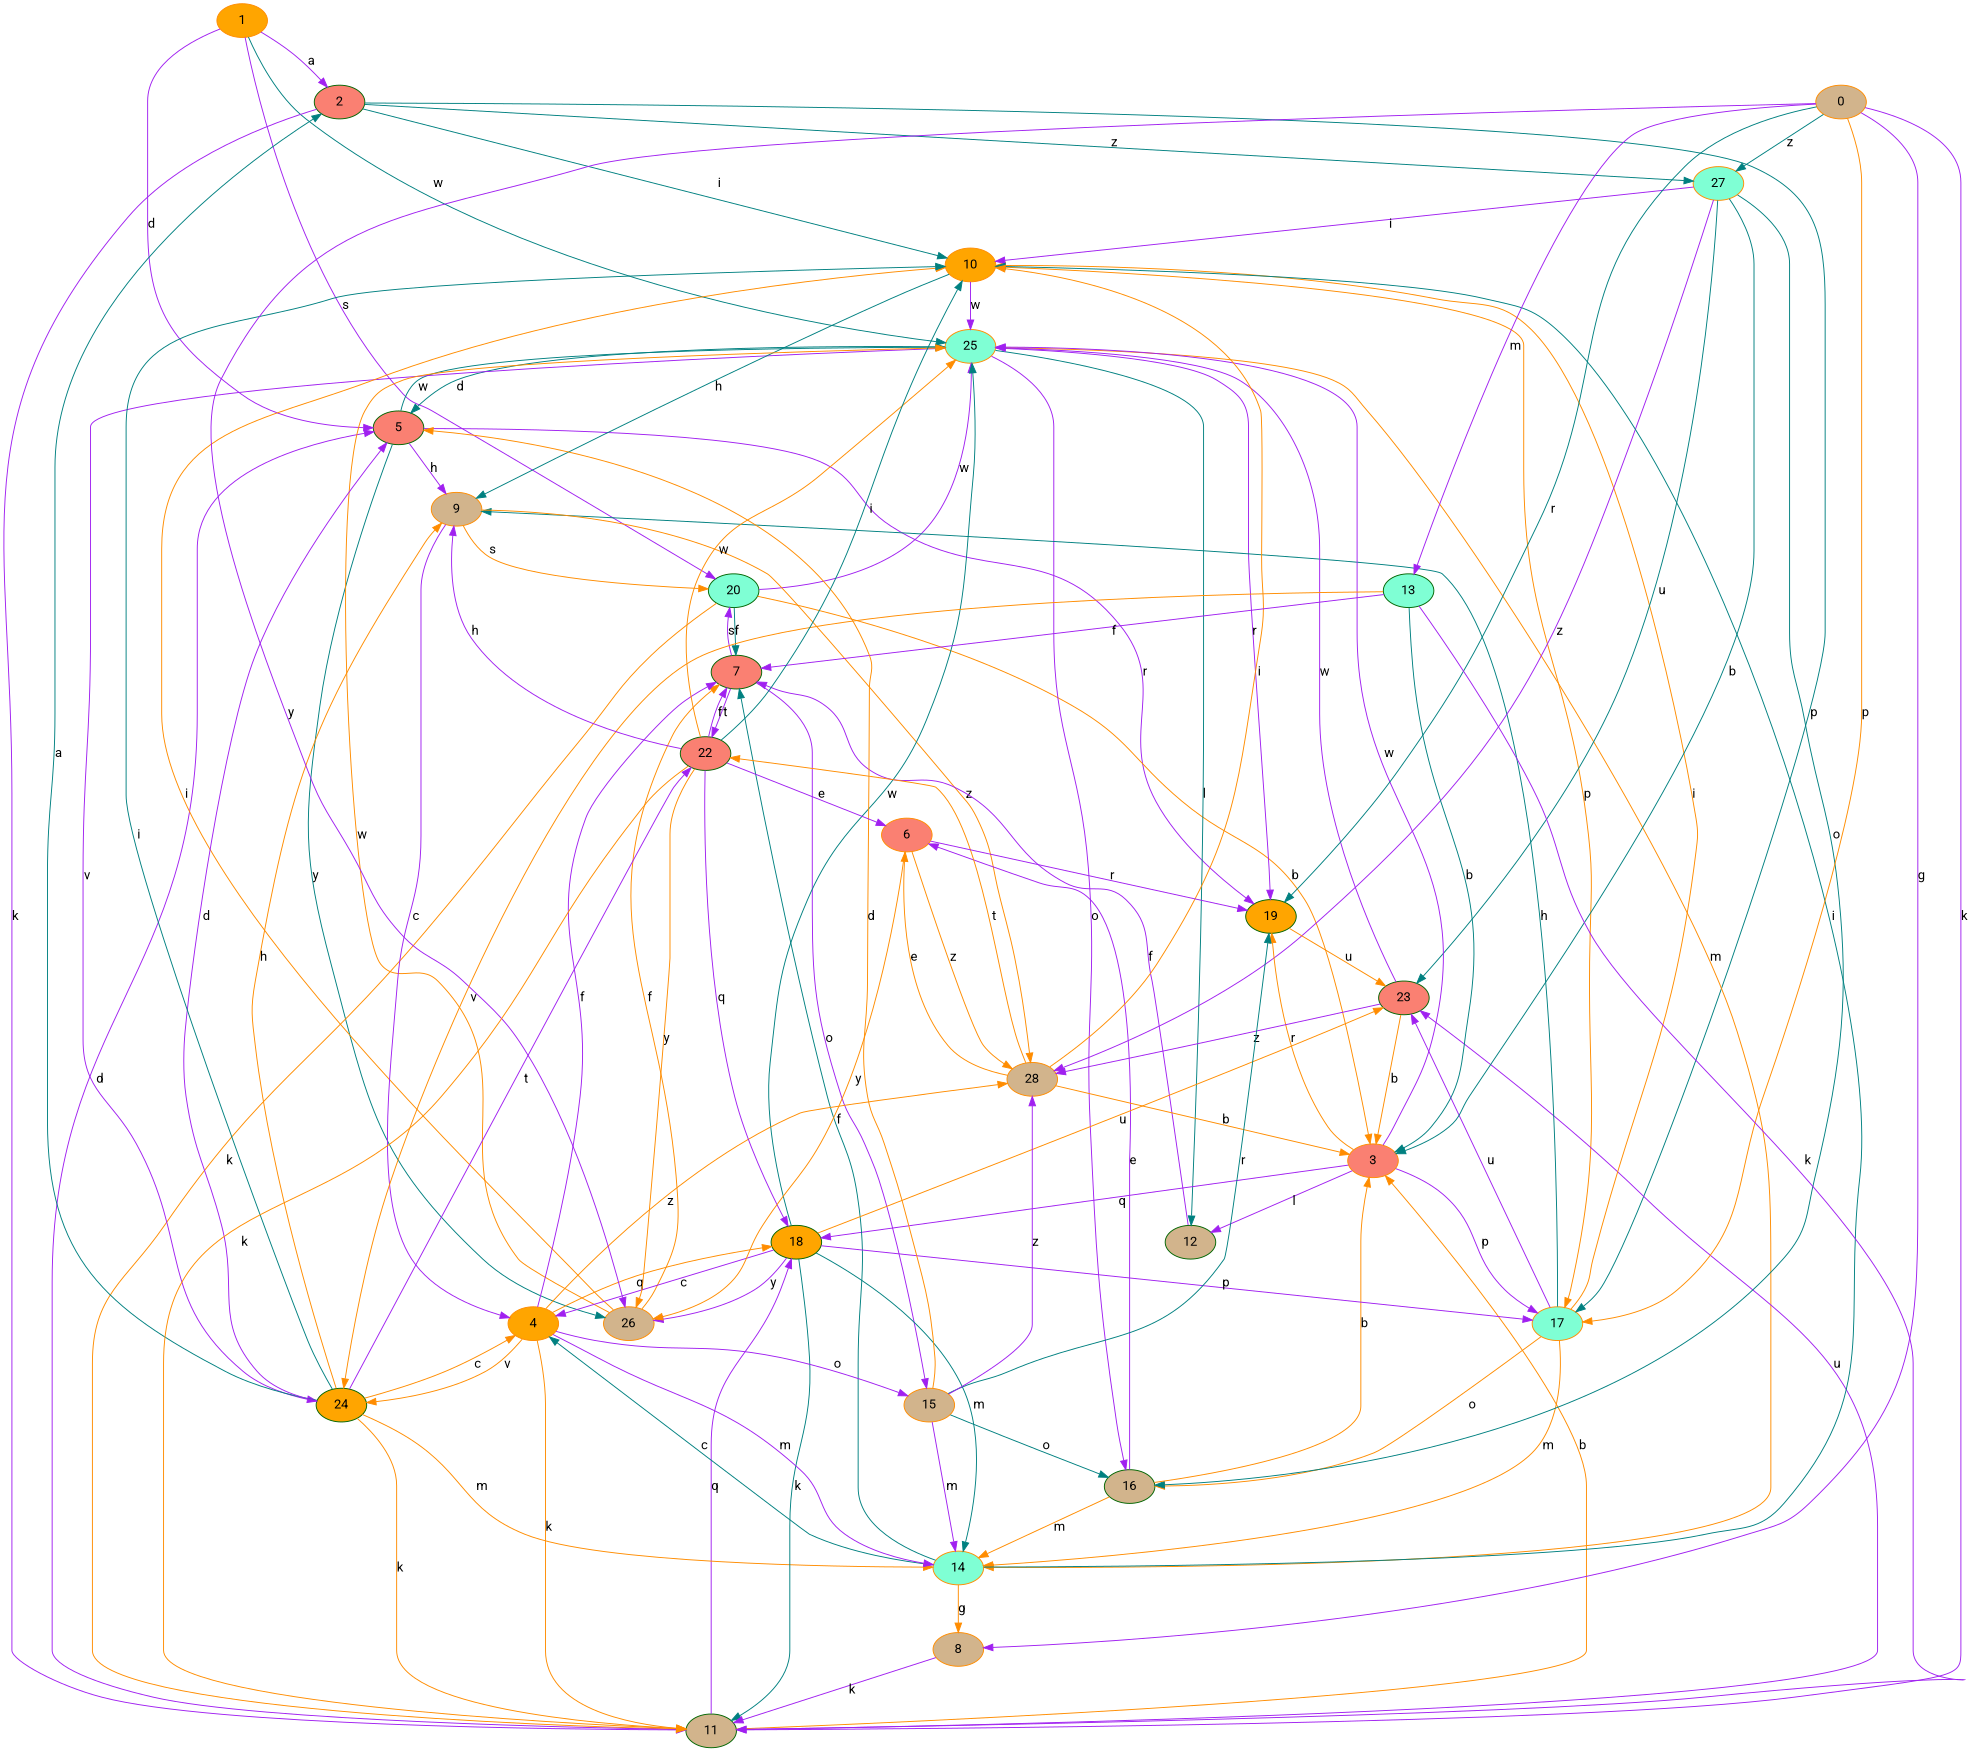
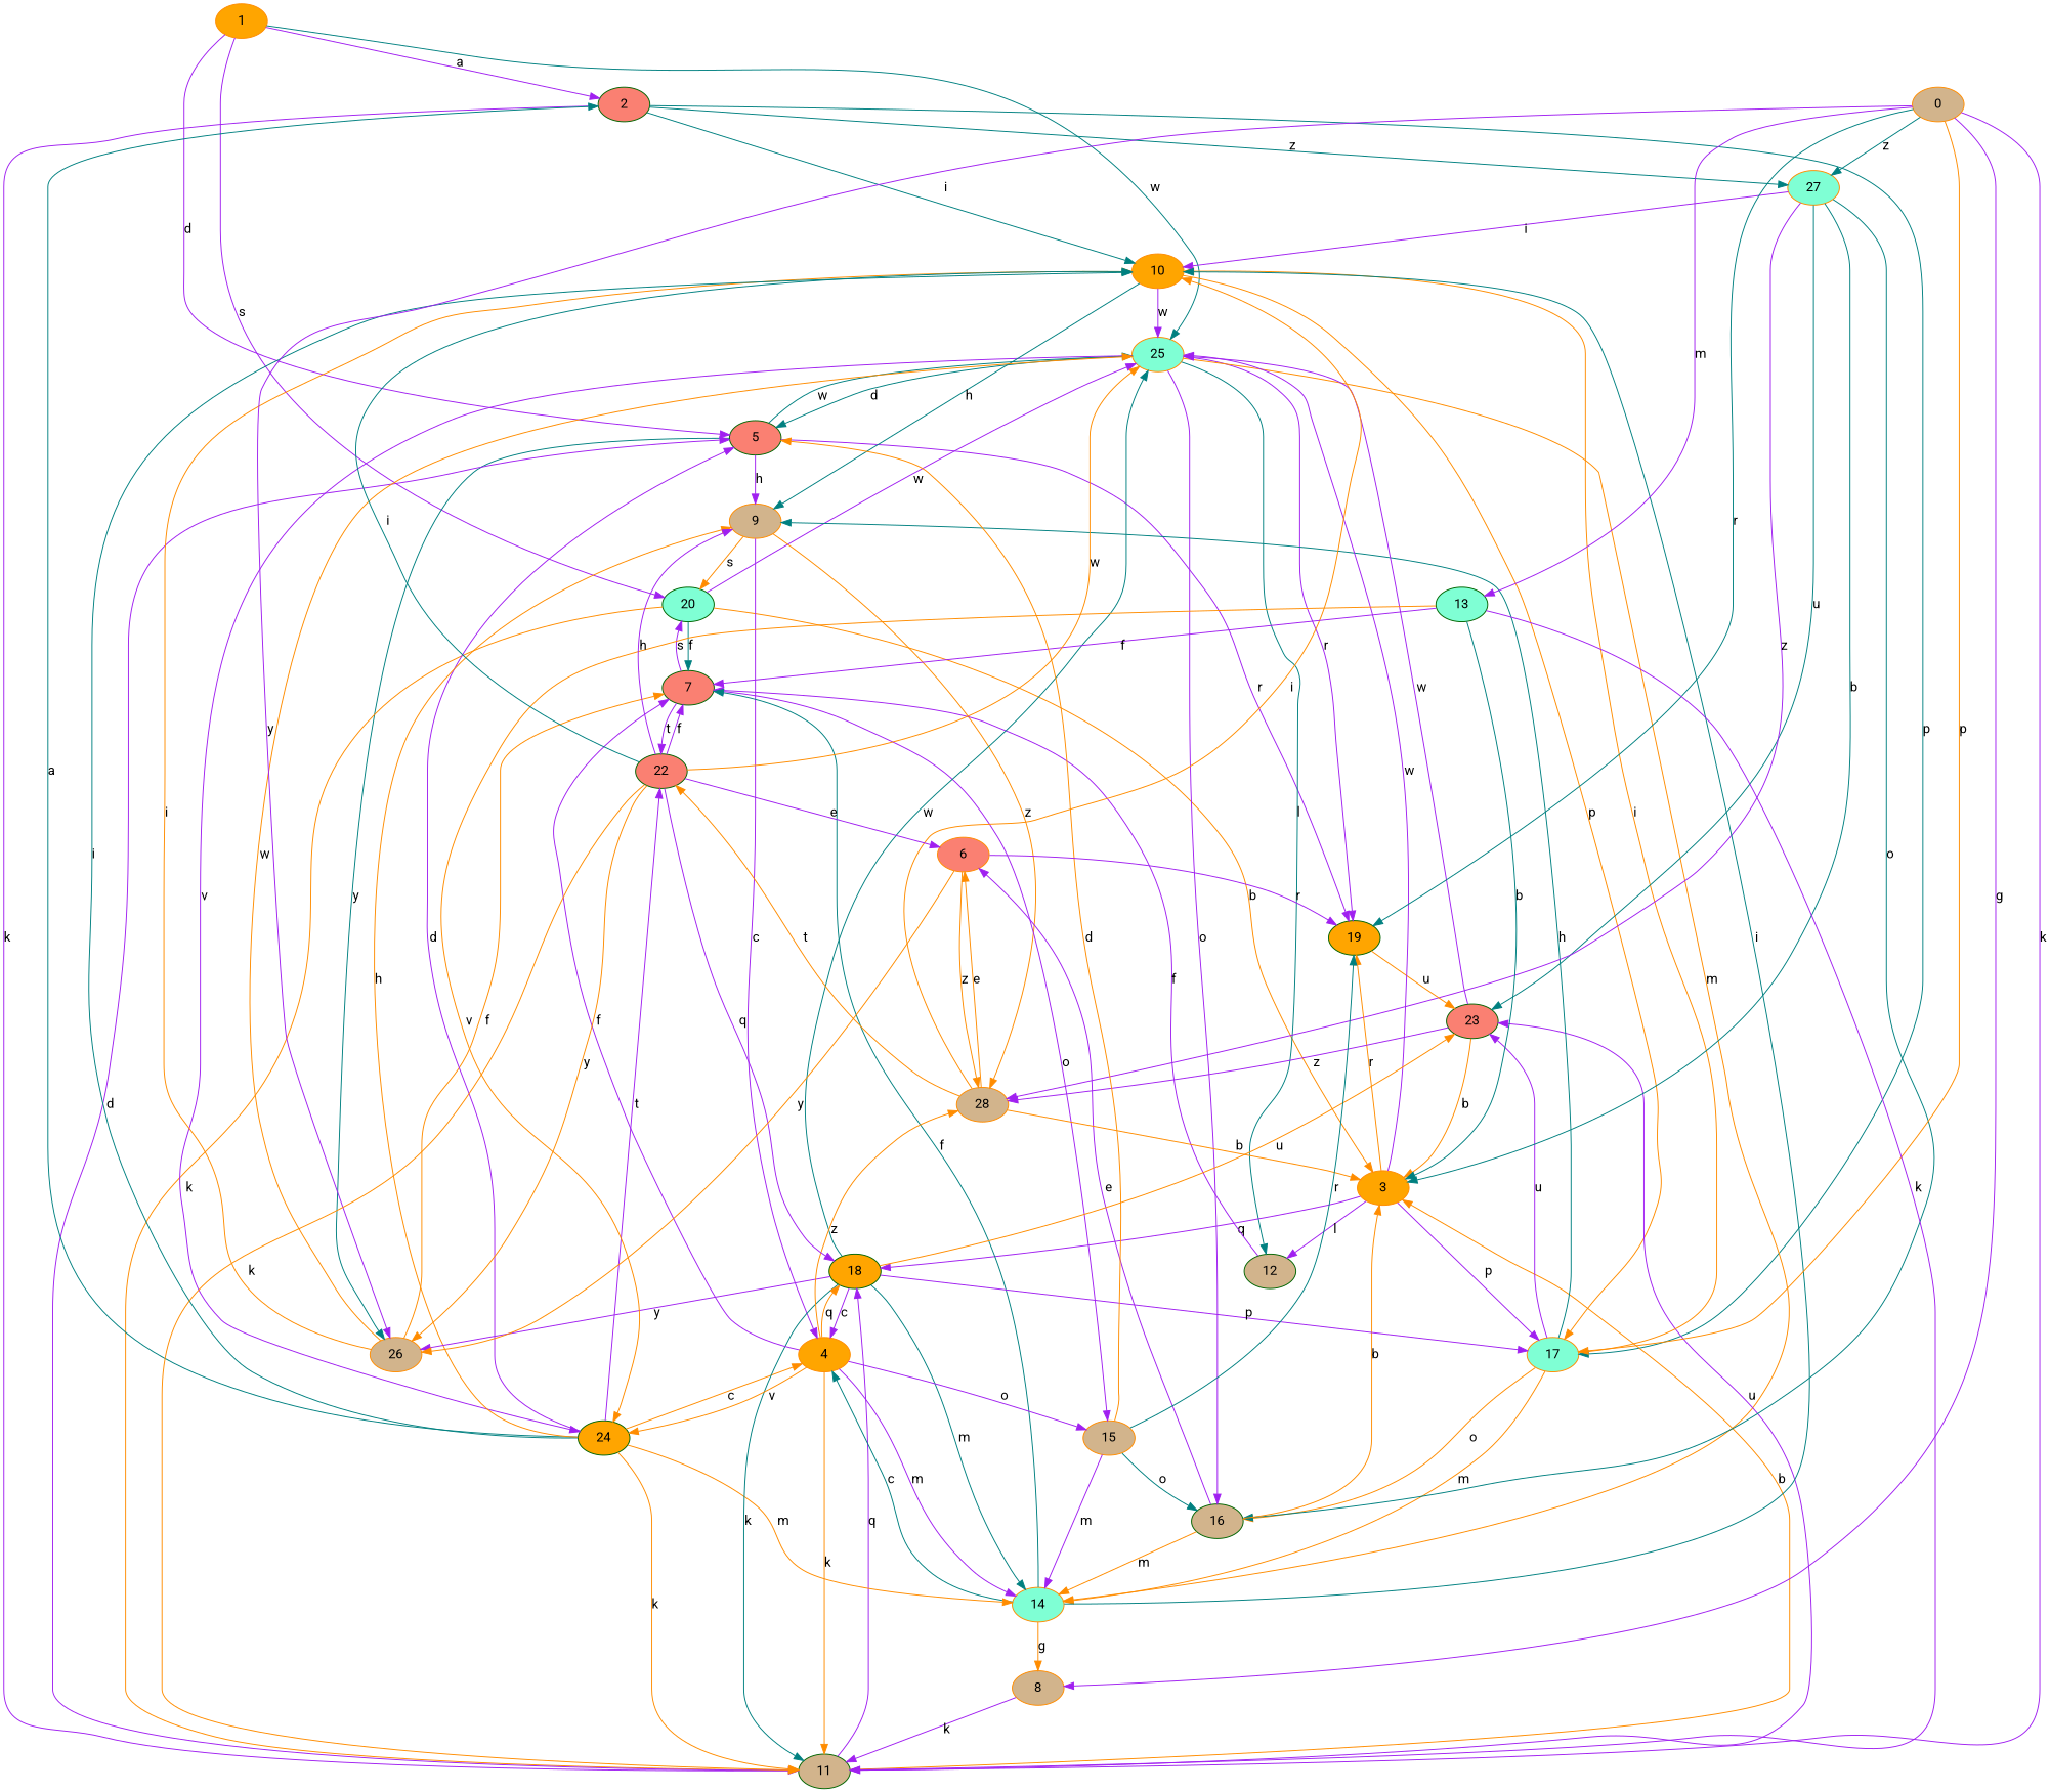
  strict digraph {
    fontname=Roboto
    node [color=darkorange fillcolor=tan fontname=Roboto style=filled]
    edge [color=purple fontname=Roboto]
    1 [fillcolor=orange]
    2 [color=darkgreen fillcolor=salmon]
    5 [color=darkgreen fillcolor=salmon]
    20 [color=darkgreen fillcolor=aquamarine]
    25 [fillcolor=aquamarine]
    10 [fillcolor=orange]
    11 [color=darkgreen]
    17 [fillcolor=aquamarine]
    27 [fillcolor=aquamarine]
    19 [color=darkgreen fillcolor=orange]
    26
    9
-   3 [fillcolor=salmon]
+   3 [fillcolor=orange]
    7 [color=darkgreen fillcolor=salmon]
    12 [color=darkgreen]
    14 [fillcolor=aquamarine]
    24 [color=darkgreen fillcolor=orange]
    16 [color=darkgreen]
    18 [color=darkgreen fillcolor=orange]
    23 [color=darkgreen fillcolor=salmon]
    28
    4 [fillcolor=orange]
    0
    8
    13 [color=darkgreen fillcolor=aquamarine]
    15
    22 [color=darkgreen fillcolor=salmon]
    6 [fillcolor=salmon]
    1 -> 2 [label=a]
    1 -> 5 [label=d]
    1 -> 20 [label=s]
    1 -> 25 [color=teal label=w]
    2 -> 10 [color=teal label=i]
    2 -> 11 [label=k]
    2 -> 17 [color=teal label=p]
    2 -> 27 [color=teal label=z]
    5 -> 25 [color=teal label=w]
    5 -> 19 [label=r]
    5 -> 26 [color=teal label=y]
    5 -> 9 [label=h]
    20 -> 25 [label=w]
    20 -> 11 [color=darkorange label=k]
    20 -> 3 [color=darkorange label=b]
    20 -> 7 [color=teal label=f]
    25 -> 5 [color=teal label=d]
    25 -> 19 [label=r]
    25 -> 12 [color=teal label=l]
    25 -> 14 [color=darkorange label=m]
    25 -> 24 [label=v]
    25 -> 16 [label=o]
    10 -> 25 [label=w]
    10 -> 17 [color=darkorange label=p]
    10 -> 9 [color=teal label=h]
    11 -> 5 [label=d]
    11 -> 3 [color=darkorange label=b]
    11 -> 18 [label=q]
    11 -> 23 [label=u]
    17 -> 10 [color=darkorange label=i]
    17 -> 9 [color=teal label=h]
    17 -> 14 [color=darkorange label=m]
    17 -> 16 [color=darkorange label=o]
    17 -> 23 [label=u]
    27 -> 10 [label=i]
    27 -> 3 [color=teal label=b]
    27 -> 16 [color=teal label=o]
    27 -> 23 [color=teal label=u]
    27 -> 28 [label=z]
    19 -> 23 [color=darkorange label=u]
    26 -> 25 [color=darkorange label=w]
    26 -> 10 [color=darkorange label=i]
    26 -> 7 [color=darkorange label=f]
    9 -> 20 [color=darkorange label=s]
    9 -> 28 [color=darkorange label=z]
    9 -> 4 [label=c]
    3 -> 25 [label=w]
    3 -> 17 [label=p]
    3 -> 19 [color=darkorange label=r]
    3 -> 12 [label=l]
    3 -> 18 [label=q]
    7 -> 20 [label=s]
    7 -> 15 [label=o]
    7 -> 22 [label=t]
    12 -> 7 [label=f]
    14 -> 10 [color=teal label=i]
    14 -> 7 [color=teal label=f]
    14 -> 4 [color=teal label=c]
    14 -> 8 [color=darkorange label=g]
    24 -> 2 [color=teal label=a]
    24 -> 5 [label=d]
    24 -> 10 [color=teal label=i]
    24 -> 11 [color=darkorange label=k]
    24 -> 9 [color=darkorange label=h]
    24 -> 14 [color=darkorange label=m]
    24 -> 4 [color=darkorange label=c]
    24 -> 22 [label=t]
    16 -> 3 [color=darkorange label=b]
    16 -> 14 [color=darkorange label=m]
    16 -> 6 [label=e]
    18 -> 25 [color=teal label=w]
    18 -> 11 [color=teal label=k]
    18 -> 17 [label=p]
    18 -> 26 [label=y]
    18 -> 14 [color=teal label=m]
    18 -> 23 [color=darkorange label=u]
    18 -> 4 [label=c]
    23 -> 25 [label=w]
    23 -> 3 [color=darkorange label=b]
    23 -> 28 [label=z]
    28 -> 10 [color=darkorange label=i]
    28 -> 3 [color=darkorange label=b]
    28 -> 22 [color=darkorange label=t]
    28 -> 6 [color=darkorange label=e]
    4 -> 11 [color=darkorange label=k]
    4 -> 7 [label=f]
    4 -> 14 [label=m]
    4 -> 24 [color=darkorange label=v]
    4 -> 18 [color=darkorange label=q]
    4 -> 28 [color=darkorange label=z]
    4 -> 15 [label=o]
    0 -> 11 [label=k]
    0 -> 17 [color=darkorange label=p]
    0 -> 27 [color=teal label=z]
    0 -> 19 [color=teal label=r]
    0 -> 26 [label=y]
    0 -> 8 [label=g]
    0 -> 13 [label=m]
    8 -> 11 [label=k]
    13 -> 11 [label=k]
    13 -> 3 [color=teal label=b]
    13 -> 7 [label=f]
    13 -> 24 [color=darkorange label=v]
    15 -> 5 [color=darkorange label=d]
    15 -> 19 [color=teal label=r]
    15 -> 14 [label=m]
    15 -> 16 [color=teal label=o]
-   15 -> 28 [label=z]
    22 -> 25 [color=darkorange label=w]
    22 -> 10 [color=teal label=i]
    22 -> 11 [color=darkorange label=k]
    22 -> 26 [color=darkorange label=y]
    22 -> 9 [label=h]
    22 -> 7 [label=f]
    22 -> 18 [label=q]
    22 -> 6 [label=e]
    6 -> 19 [label=r]
    6 -> 26 [color=darkorange label=y]
    6 -> 28 [color=darkorange label=z]
  }
